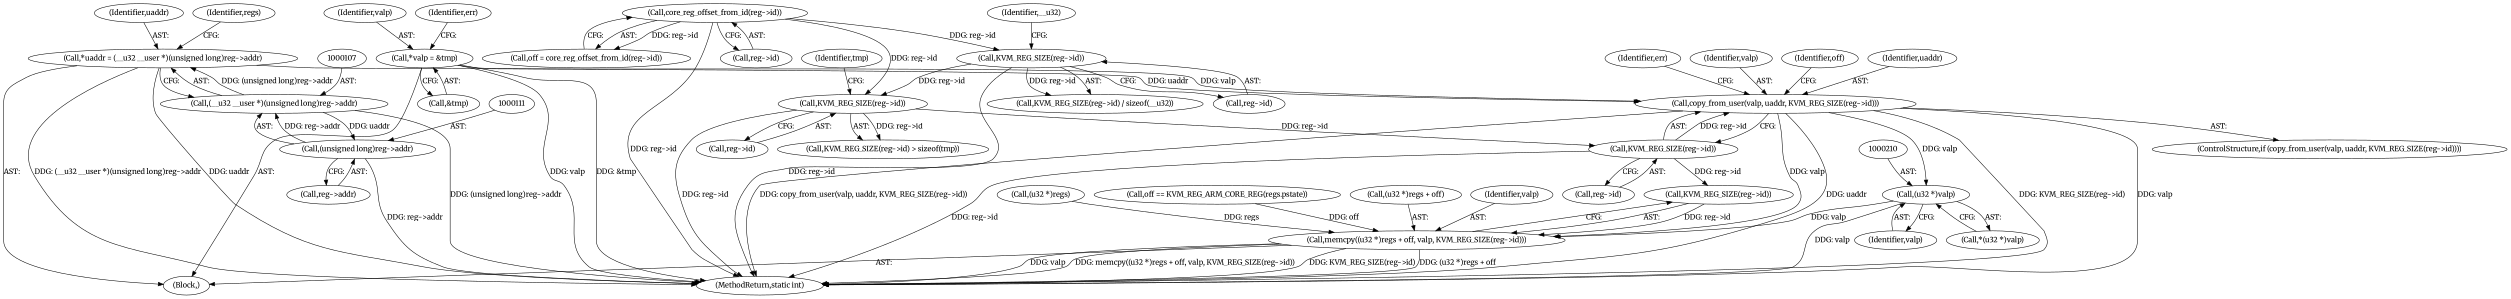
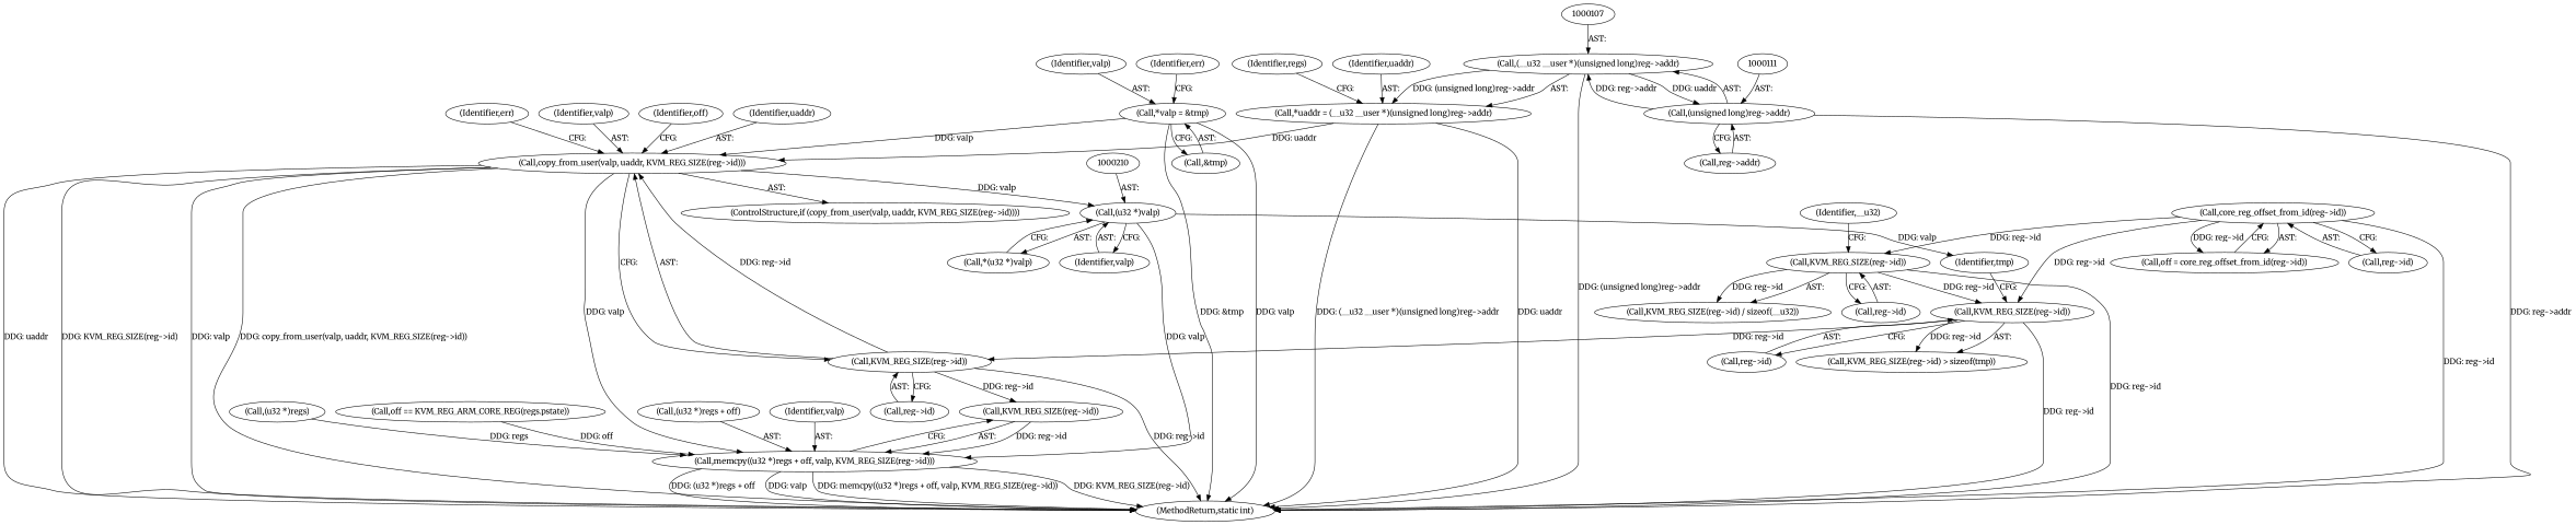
  digraph {
    fontname=Merriweather
    node [fontname=Merriweather]
    edge [fontname=Merriweather]
    n1 [label="(Call,copy_from_user(valp, uaddr, KVM_REG_SIZE(reg->id)))"]
    n2 [label="(Call,KVM_REG_SIZE(reg->id))"]
    n3 [label="(Call,(u32 *)valp)"]
    n4 [label="(Call,memcpy((u32 *)regs + off, valp, KVM_REG_SIZE(reg->id)))"]
    n5 [label="(ControlStructure,if (copy_from_user(valp, uaddr, KVM_REG_SIZE(reg->id))))"]
    n6 [label="(MethodReturn,static int)"]
    n7 [label="(Call,KVM_REG_SIZE(reg->id))"]
    n8 [label="(Call,reg->id)"]
    n9 [label="(Identifier,valp)"]
    n10 [label="(Call,*(u32 *)valp)"]
-   n11 [label="(Block,)"]
    n12 [label="(Call,*valp = &tmp)"]
    n13 [label="(Call,&tmp)"]
    n14 [label="(Call,*uaddr = (__u32 __user *)(unsigned long)reg->addr)"]
    n15 [label="(Call,(__u32 __user *)(unsigned long)reg->addr)"]
    n16 [label="(Call,(unsigned long)reg->addr)"]
    n17 [label="(Call,reg->addr)"]
    n18 [label="(Call,KVM_REG_SIZE(reg->id))"]
    n19 [label="(Call,reg->id)"]
    n20 [label="(Call,KVM_REG_SIZE(reg->id) > sizeof(tmp))"]
    n21 [label="(Call,core_reg_offset_from_id(reg->id))"]
    n22 [label="(Call,KVM_REG_SIZE(reg->id))"]
    n23 [label="(Call,reg->id)"]
    n24 [label="(Call,off = core_reg_offset_from_id(reg->id))"]
    n25 [label="(Call,reg->id)"]
    n26 [label="(Call,KVM_REG_SIZE(reg->id) / sizeof(__u32))"]
    n27 [label="(Identifier,err)"]
    n28 [label="(Identifier,valp)"]
    n29 [label="(Identifier,off)"]
    n30 [label="(Call,(u32 *)regs)"]
    n31 [label="(Identifier,err)"]
    n32 [label="(Identifier,tmp)"]
    n33 [label="(Call,off == KVM_REG_ARM_CORE_REG(regs.pstate))"]
    n34 [label="(Identifier,regs)"]
    n35 [label="(Call,(u32 *)regs + off)"]
    n36 [label="(Identifier,uaddr)"]
    n37 [label="(Identifier,valp)"]
    n38 [label="(Identifier,valp)"]
    n39 [label="(Identifier,__u32)"]
    n40 [label="(Identifier,uaddr)"]
    n41 [label=1000107]
    1000111
    1000210
    n1 -> n2 [label="CFG: "]
    n1 -> n3 [label="DDG: valp"]
    n1 -> n4 [label="DDG: valp"]
    n1 -> n5 [label="AST: "]
    n1 -> n6 [label="DDG: uaddr"]
    n1 -> n6 [label="DDG: KVM_REG_SIZE(reg->id)"]
    n1 -> n6 [label="DDG: valp"]
    n1 -> n6 [label="DDG: copy_from_user(valp, uaddr, KVM_REG_SIZE(reg->id))"]
    n2 -> n1 [label="AST: "]
    n2 -> n1 [label="DDG: reg->id"]
    n2 -> n6 [label="DDG: reg->id"]
    n2 -> n7 [label="DDG: reg->id"]
    n2 -> n8 [label="CFG: "]
    n3 -> n4 [label="DDG: valp"]
-   n3 -> n6 [label="DDG: valp"]
+   n3 -> n32 [label="DDG: valp"]
    n3 -> n9 [label="CFG: "]
    n3 -> n10 [label="AST: "]
    n4 -> n6 [label="DDG: KVM_REG_SIZE(reg->id)"]
    n4 -> n6 [label="DDG: (u32 *)regs + off"]
    n4 -> n6 [label="DDG: valp"]
    n4 -> n6 [label="DDG: memcpy((u32 *)regs + off, valp, KVM_REG_SIZE(reg->id))"]
    n4 -> n7 [label="CFG: "]
-   n4 -> n11 [label="AST: "]
    n7 -> n4 [label="AST: "]
    n7 -> n4 [label="DDG: reg->id"]
    n8 -> n2 [label="AST: "]
    n9 -> n3 [label="AST: "]
    n10 -> n3 [label="CFG: "]
    n12 -> n1 [label="DDG: valp"]
    n12 -> n6 [label="DDG: valp"]
    n12 -> n6 [label="DDG: &tmp"]
-   n12 -> n11 [label="AST: "]
    n12 -> n13 [label="CFG: "]
    n13 -> n12 [label="AST: "]
    n14 -> n1 [label="DDG: uaddr"]
    n14 -> n6 [label="DDG: (__u32 __user *)(unsigned long)reg->addr"]
    n14 -> n6 [label="DDG: uaddr"]
-   n14 -> n11 [label="AST: "]
-   n14 -> n15 [label="CFG: "]
    n15 -> n6 [label="DDG: (unsigned long)reg->addr"]
    n15 -> n14 [label="AST: "]
    n15 -> n14 [label="DDG: (unsigned long)reg->addr"]
    n15 -> n16 [label="DDG: uaddr"]
    n16 -> n6 [label="DDG: reg->addr"]
    n16 -> n15 [label="AST: "]
    n16 -> n15 [label="DDG: reg->addr"]
    n16 -> n17 [label="CFG: "]
    n17 -> n16 [label="AST: "]
    n18 -> n2 [label="DDG: reg->id"]
    n18 -> n6 [label="DDG: reg->id"]
    n18 -> n19 [label="CFG: "]
    n18 -> n20 [label="AST: "]
    n18 -> n20 [label="DDG: reg->id"]
    n19 -> n18 [label="AST: "]
    n21 -> n6 [label="DDG: reg->id"]
    n21 -> n18 [label="DDG: reg->id"]
    n21 -> n22 [label="DDG: reg->id"]
    n21 -> n23 [label="CFG: "]
    n21 -> n24 [label="AST: "]
    n21 -> n24 [label="DDG: reg->id"]
    n22 -> n6 [label="DDG: reg->id"]
    n22 -> n18 [label="DDG: reg->id"]
    n22 -> n25 [label="CFG: "]
    n22 -> n26 [label="AST: "]
    n22 -> n26 [label="DDG: reg->id"]
    n23 -> n21 [label="AST: "]
    n24 -> n21 [label="CFG: "]
    n25 -> n22 [label="AST: "]
    n27 -> n1 [label="CFG: "]
    n28 -> n1 [label="AST: "]
    n29 -> n1 [label="CFG: "]
    n30 -> n4 [label="DDG: regs"]
    n31 -> n12 [label="CFG: "]
    n32 -> n18 [label="CFG: "]
    n33 -> n4 [label="DDG: off"]
    n34 -> n14 [label="CFG: "]
    n35 -> n4 [label="AST: "]
    n36 -> n14 [label="AST: "]
    n37 -> n4 [label="AST: "]
    n38 -> n12 [label="AST: "]
    n39 -> n22 [label="CFG: "]
    n40 -> n1 [label="AST: "]
    n41 -> n15 [label="AST: "]
    1000111 -> n16 [label="AST: "]
    1000210 -> n3 [label="AST: "]
  }
